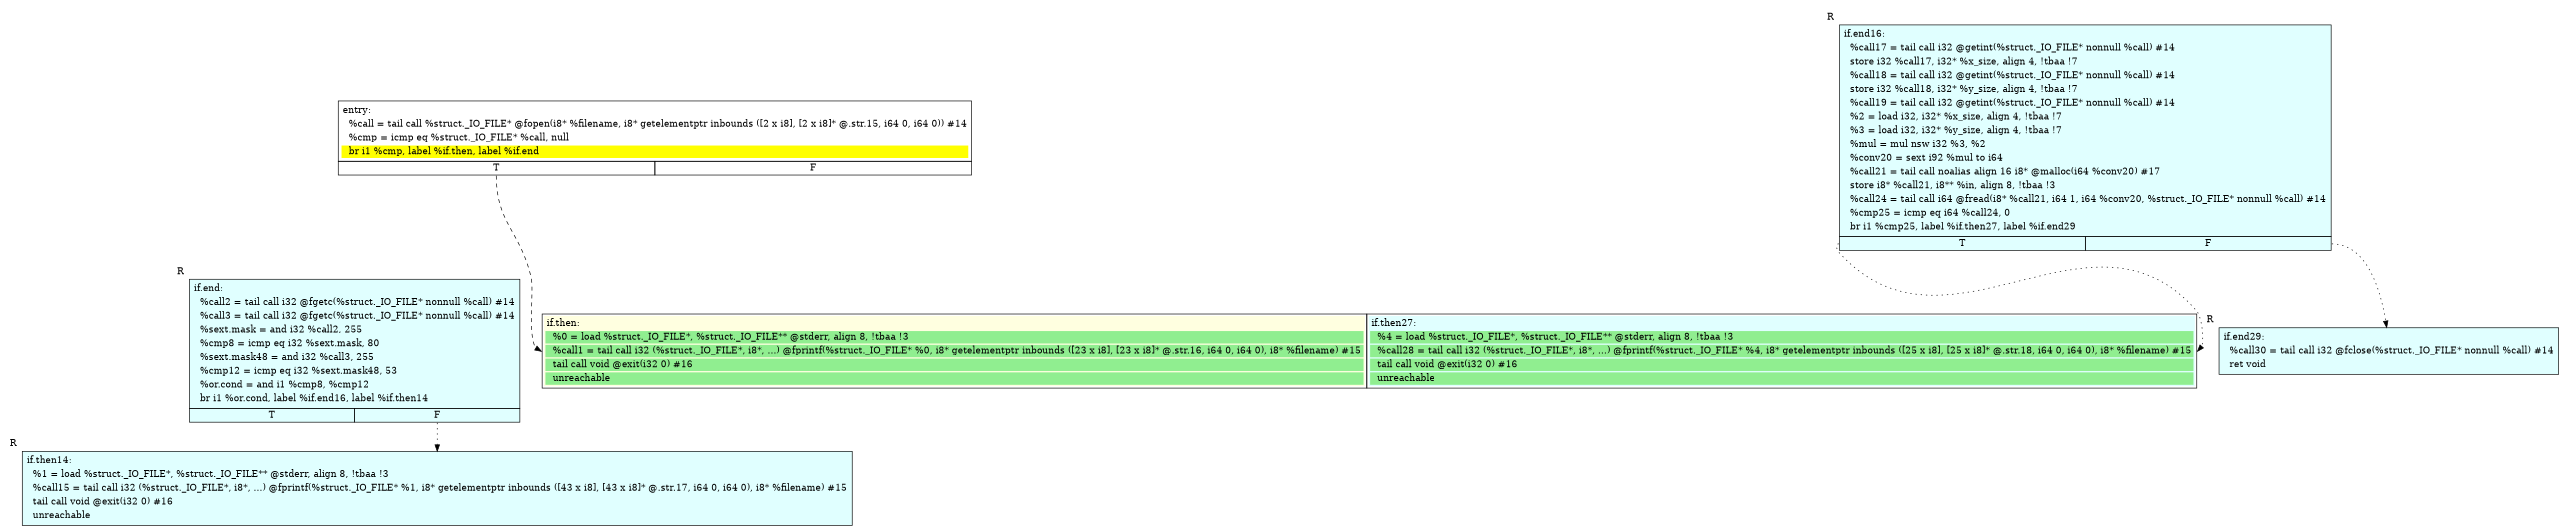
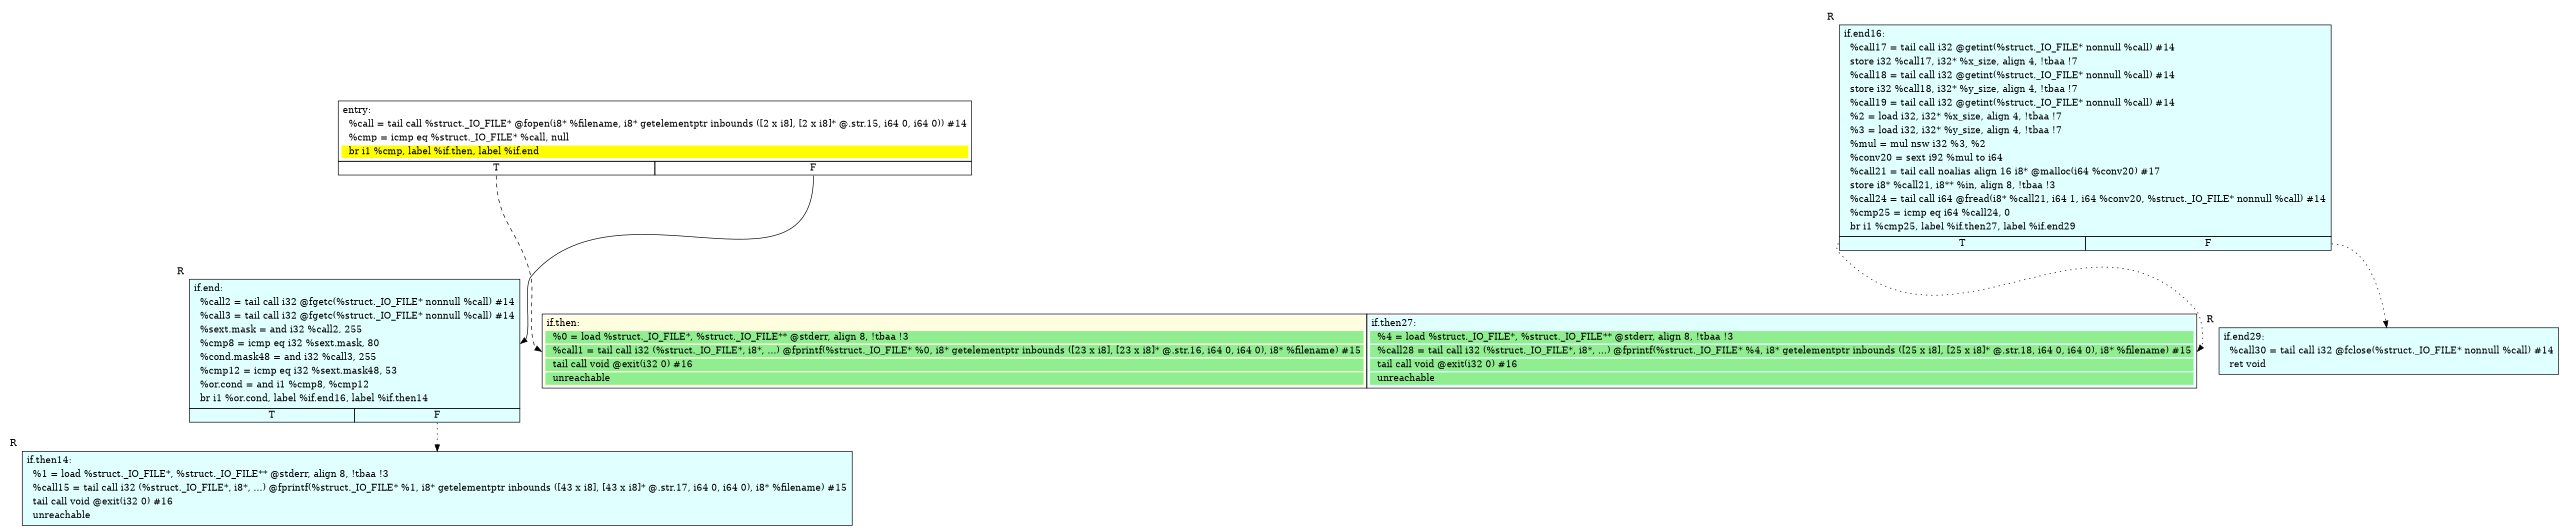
  digraph {
    node [shape=none xlabel=R]
    edge [headport=f style=dotted tailport=fF]
    n1 [label=<<table border="0" cellspacing="0"> <tr><td port="f1" border="1" colspan="2"><table bgcolor="LightYellow" border="0"> <tr><td align="left">if.then:</td></tr> <tr><td bgcolor="lightgreen" align="left">  %0 = load %struct._IO_FILE*, %struct._IO_FILE** @stderr, align 8, !tbaa !3</td></tr> <tr><td bgcolor="lightgreen" align="left">  %call1 = tail call i32 (%struct._IO_FILE*, i8*, ...) @fprintf(%struct._IO_FILE* %0, i8* getelementptr inbounds ([23 x i8], [23 x i8]* @.str.16, i64 0, i64 0), i8* %filename) #15</td></tr> <tr><td bgcolor="lightgreen" align="left">  tail call void @exit(i32 0) #16</td></tr> <tr><td bgcolor="lightgreen" align="left">  unreachable</td></tr> </table> </td> <td port="f2" border="1" colspan="2"><table bgcolor="LightCyan" border="0"> <tr><td align="left">if.then27:</td></tr> <tr><td bgcolor="lightgreen" align="left">  %4 = load %struct._IO_FILE*, %struct._IO_FILE** @stderr, align 8, !tbaa !3</td></tr> <tr><td bgcolor="lightgreen" align="left">  %call28 = tail call i32 (%struct._IO_FILE*, i8*, ...) @fprintf(%struct._IO_FILE* %4, i8* getelementptr inbounds ([25 x i8], [25 x i8]* @.str.18, i64 0, i64 0), i8* %filename) #15</td></tr> <tr><td bgcolor="lightgreen" align="left">  tail call void @exit(i32 0) #16</td></tr> <tr><td bgcolor="lightgreen" align="left">  unreachable</td></tr> </table> </td></tr> </table>> xlabel=""]
    n2 [label=<<table  border="0" cellspacing="0"> <tr><td port="f" border="1" colspan="2"><table border="0"> <tr><td align="left">entry:</td></tr> <tr><td align="left">  %call = tail call %struct._IO_FILE* @fopen(i8* %filename, i8* getelementptr inbounds ([2 x i8], [2 x i8]* @.str.15, i64 0, i64 0)) #14</td></tr> <tr><td align="left">  %cmp = icmp eq %struct._IO_FILE* %call, null</td></tr> <tr><td bgcolor="yellow" align="left">  br i1 %cmp, label %if.then, label %if.end</td></tr> </table> </td></tr> <tr><td border="1" port="fT">T</td><td border="1" port="fF">F</td></tr> </table>> xlabel=""]
-   n3 [label=<<table  bgcolor="LightCyan"  border="0" cellspacing="0"> <tr><td port="f" border="1" colspan="2"><table border="0"> <tr><td align="left">if.end:</td></tr> <tr><td align="left">  %call2 = tail call i32 @fgetc(%struct._IO_FILE* nonnull %call) #14</td></tr> <tr><td align="left">  %call3 = tail call i32 @fgetc(%struct._IO_FILE* nonnull %call) #14</td></tr> <tr><td align="left">  %sext.mask = and i32 %call2, 255</td></tr> <tr><td align="left">  %cmp8 = icmp eq i32 %sext.mask, 80</td></tr> <tr><td align="left">  %sext.mask48 = and i32 %call3, 255</td></tr> <tr><td align="left">  %cmp12 = icmp eq i32 %sext.mask48, 53</td></tr> <tr><td align="left">  %or.cond = and i1 %cmp8, %cmp12</td></tr> <tr><td align="left">  br i1 %or.cond, label %if.end16, label %if.then14</td></tr> </table> </td></tr> <tr><td border="1" port="fT">T</td><td border="1" port="fF">F</td></tr> </table>>]
+   n3 [label=<<table  bgcolor="LightCyan"  border="0" cellspacing="0"> <tr><td port="f" border="1" colspan="2"><table border="0"> <tr><td align="left">if.end:</td></tr> <tr><td align="left">  %call2 = tail call i32 @fgetc(%struct._IO_FILE* nonnull %call) #14</td></tr> <tr><td align="left">  %call3 = tail call i32 @fgetc(%struct._IO_FILE* nonnull %call) #14</td></tr> <tr><td align="left">  %sext.mask = and i32 %call2, 255</td></tr> <tr><td align="left">  %cmp8 = icmp eq i32 %sext.mask, 80</td></tr> <tr><td align="left">  %cond.mask48 = and i32 %call3, 255</td></tr> <tr><td align="left">  %cmp12 = icmp eq i32 %sext.mask48, 53</td></tr> <tr><td align="left">  %or.cond = and i1 %cmp8, %cmp12</td></tr> <tr><td align="left">  br i1 %or.cond, label %if.end16, label %if.then14</td></tr> </table> </td></tr> <tr><td border="1" port="fT">T</td><td border="1" port="fF">F</td></tr> </table>>]
    n4 [label=<<table  bgcolor="LightCyan"  border="0" cellspacing="0"> <tr><td port="f" border="1"><table border="0"> <tr><td align="left">if.then14:</td></tr> <tr><td align="left">  %1 = load %struct._IO_FILE*, %struct._IO_FILE** @stderr, align 8, !tbaa !3</td></tr> <tr><td align="left">  %call15 = tail call i32 (%struct._IO_FILE*, i8*, ...) @fprintf(%struct._IO_FILE* %1, i8* getelementptr inbounds ([43 x i8], [43 x i8]* @.str.17, i64 0, i64 0), i8* %filename) #15</td></tr> <tr><td align="left">  tail call void @exit(i32 0) #16</td></tr> <tr><td align="left">  unreachable</td></tr> </table> </td></tr> </table>>]
    n5 [label=<<table  bgcolor="LightCyan"  border="0" cellspacing="0"> <tr><td port="f" border="1" colspan="2"><table border="0"> <tr><td align="left">if.end16:</td></tr> <tr><td align="left">  %call17 = tail call i32 @getint(%struct._IO_FILE* nonnull %call) #14</td></tr> <tr><td align="left">  store i32 %call17, i32* %x_size, align 4, !tbaa !7</td></tr> <tr><td align="left">  %call18 = tail call i32 @getint(%struct._IO_FILE* nonnull %call) #14</td></tr> <tr><td align="left">  store i32 %call18, i32* %y_size, align 4, !tbaa !7</td></tr> <tr><td align="left">  %call19 = tail call i32 @getint(%struct._IO_FILE* nonnull %call) #14</td></tr> <tr><td align="left">  %2 = load i32, i32* %x_size, align 4, !tbaa !7</td></tr> <tr><td align="left">  %3 = load i32, i32* %y_size, align 4, !tbaa !7</td></tr> <tr><td align="left">  %mul = mul nsw i32 %3, %2</td></tr> <tr><td align="left">  %conv20 = sext i92 %mul to i64</td></tr> <tr><td align="left">  %call21 = tail call noalias align 16 i8* @malloc(i64 %conv20) #17</td></tr> <tr><td align="left">  store i8* %call21, i8** %in, align 8, !tbaa !3</td></tr> <tr><td align="left">  %call24 = tail call i64 @fread(i8* %call21, i64 1, i64 %conv20, %struct._IO_FILE* nonnull %call) #14</td></tr> <tr><td align="left">  %cmp25 = icmp eq i64 %call24, 0</td></tr> <tr><td align="left">  br i1 %cmp25, label %if.then27, label %if.end29</td></tr> </table> </td></tr> <tr><td border="1" port="fT">T</td><td border="1" port="fF">F</td></tr> </table>>]
    n6 [label=<<table  bgcolor="LightCyan"  border="0" cellspacing="0"> <tr><td port="f" border="1"><table border="0"> <tr><td align="left">if.end29:</td></tr> <tr><td align="left">  %call30 = tail call i32 @fclose(%struct._IO_FILE* nonnull %call) #14</td></tr> <tr><td align="left">  ret void</td></tr> </table> </td></tr> </table>>]
    n2 -> n1 [headport=f1 style=dashed tailport=fT]
+   n2 -> n3 [style=solid]
    n3 -> n4
    n5 -> n1 [headport=f2 tailport=fT]
    n5 -> n6
  }
